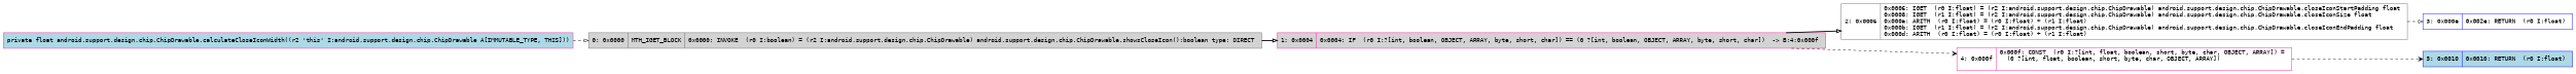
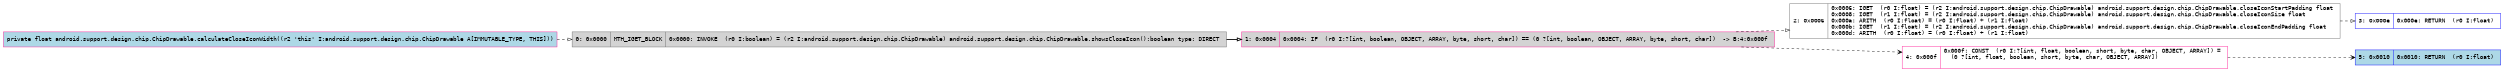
  digraph {
    fontname="DejaVu Sans Mono"
    rankdir=LR
    node [color=deeppink fillcolor=white fontname="DejaVu Sans Mono" shape=record style=filled]
    edge [arrowhead=onormal fontname="DejaVu Sans Mono" style=dashed]
    n1 [color=gray40 fillcolor=lightgrey label="{0\:\ 0x0000|MTH_IGET_BLOCK\l|0x0000: INVOKE  (r0 I:boolean) = (r2 I:android.support.design.chip.ChipDrawable) android.support.design.chip.ChipDrawable.showsCloseIcon():boolean type: DIRECT \l}"]
    n2 [fillcolor=lightgrey label="{1\:\ 0x0004|0x0004: IF  (r0 I:?[int, boolean, OBJECT, ARRAY, byte, short, char]) == (0 ?[int, boolean, OBJECT, ARRAY, byte, short, char])  \-\> B:4:0x000f \l}"]
    n3 [color=gray40 label="{2\:\ 0x0006|0x0006: IGET  (r0 I:float) = (r2 I:android.support.design.chip.ChipDrawable) android.support.design.chip.ChipDrawable.closeIconStartPadding float \l0x0008: IGET  (r1 I:float) = (r2 I:android.support.design.chip.ChipDrawable) android.support.design.chip.ChipDrawable.closeIconSize float \l0x000a: ARITH  (r0 I:float) = (r0 I:float) + (r1 I:float) \l0x000b: IGET  (r1 I:float) = (r2 I:android.support.design.chip.ChipDrawable) android.support.design.chip.ChipDrawable.closeIconEndPadding float \l0x000d: ARITH  (r0 I:float) = (r0 I:float) + (r1 I:float) \l}"]
    n4 [label="{4\:\ 0x000f|0x000f: CONST  (r0 I:?[int, float, boolean, short, byte, char, OBJECT, ARRAY]) = \l  (0 ?[int, float, boolean, short, byte, char, OBJECT, ARRAY])\l \l}"]
-   n5 [color=blue label="{3\:\ 0x000e|0x002e: RETURN  (r0 I:float) \l}"]
+   n5 [color=blue label="{3\:\ 0x000e|0x000e: RETURN  (r0 I:float) \l}"]
    n6 [color=blue fillcolor=lightblue label="{5\:\ 0x0010|0x0010: RETURN  (r0 I:float) \l}"]
    n7 [fillcolor=lightblue label="{private float android.support.design.chip.ChipDrawable.calculateCloseIconWidth((r2 'this' I:android.support.design.chip.ChipDrawable A[IMMUTABLE_TYPE, THIS])) }"]
    n1 -> n2 [style=bold]
-   n2 -> n3 [style=bold]
+   n2 -> n3
    n2 -> n4 [arrowhead=vee]
    n3 -> n5
    n4 -> n6 [arrowhead=vee]
    n7 -> n1
  }
